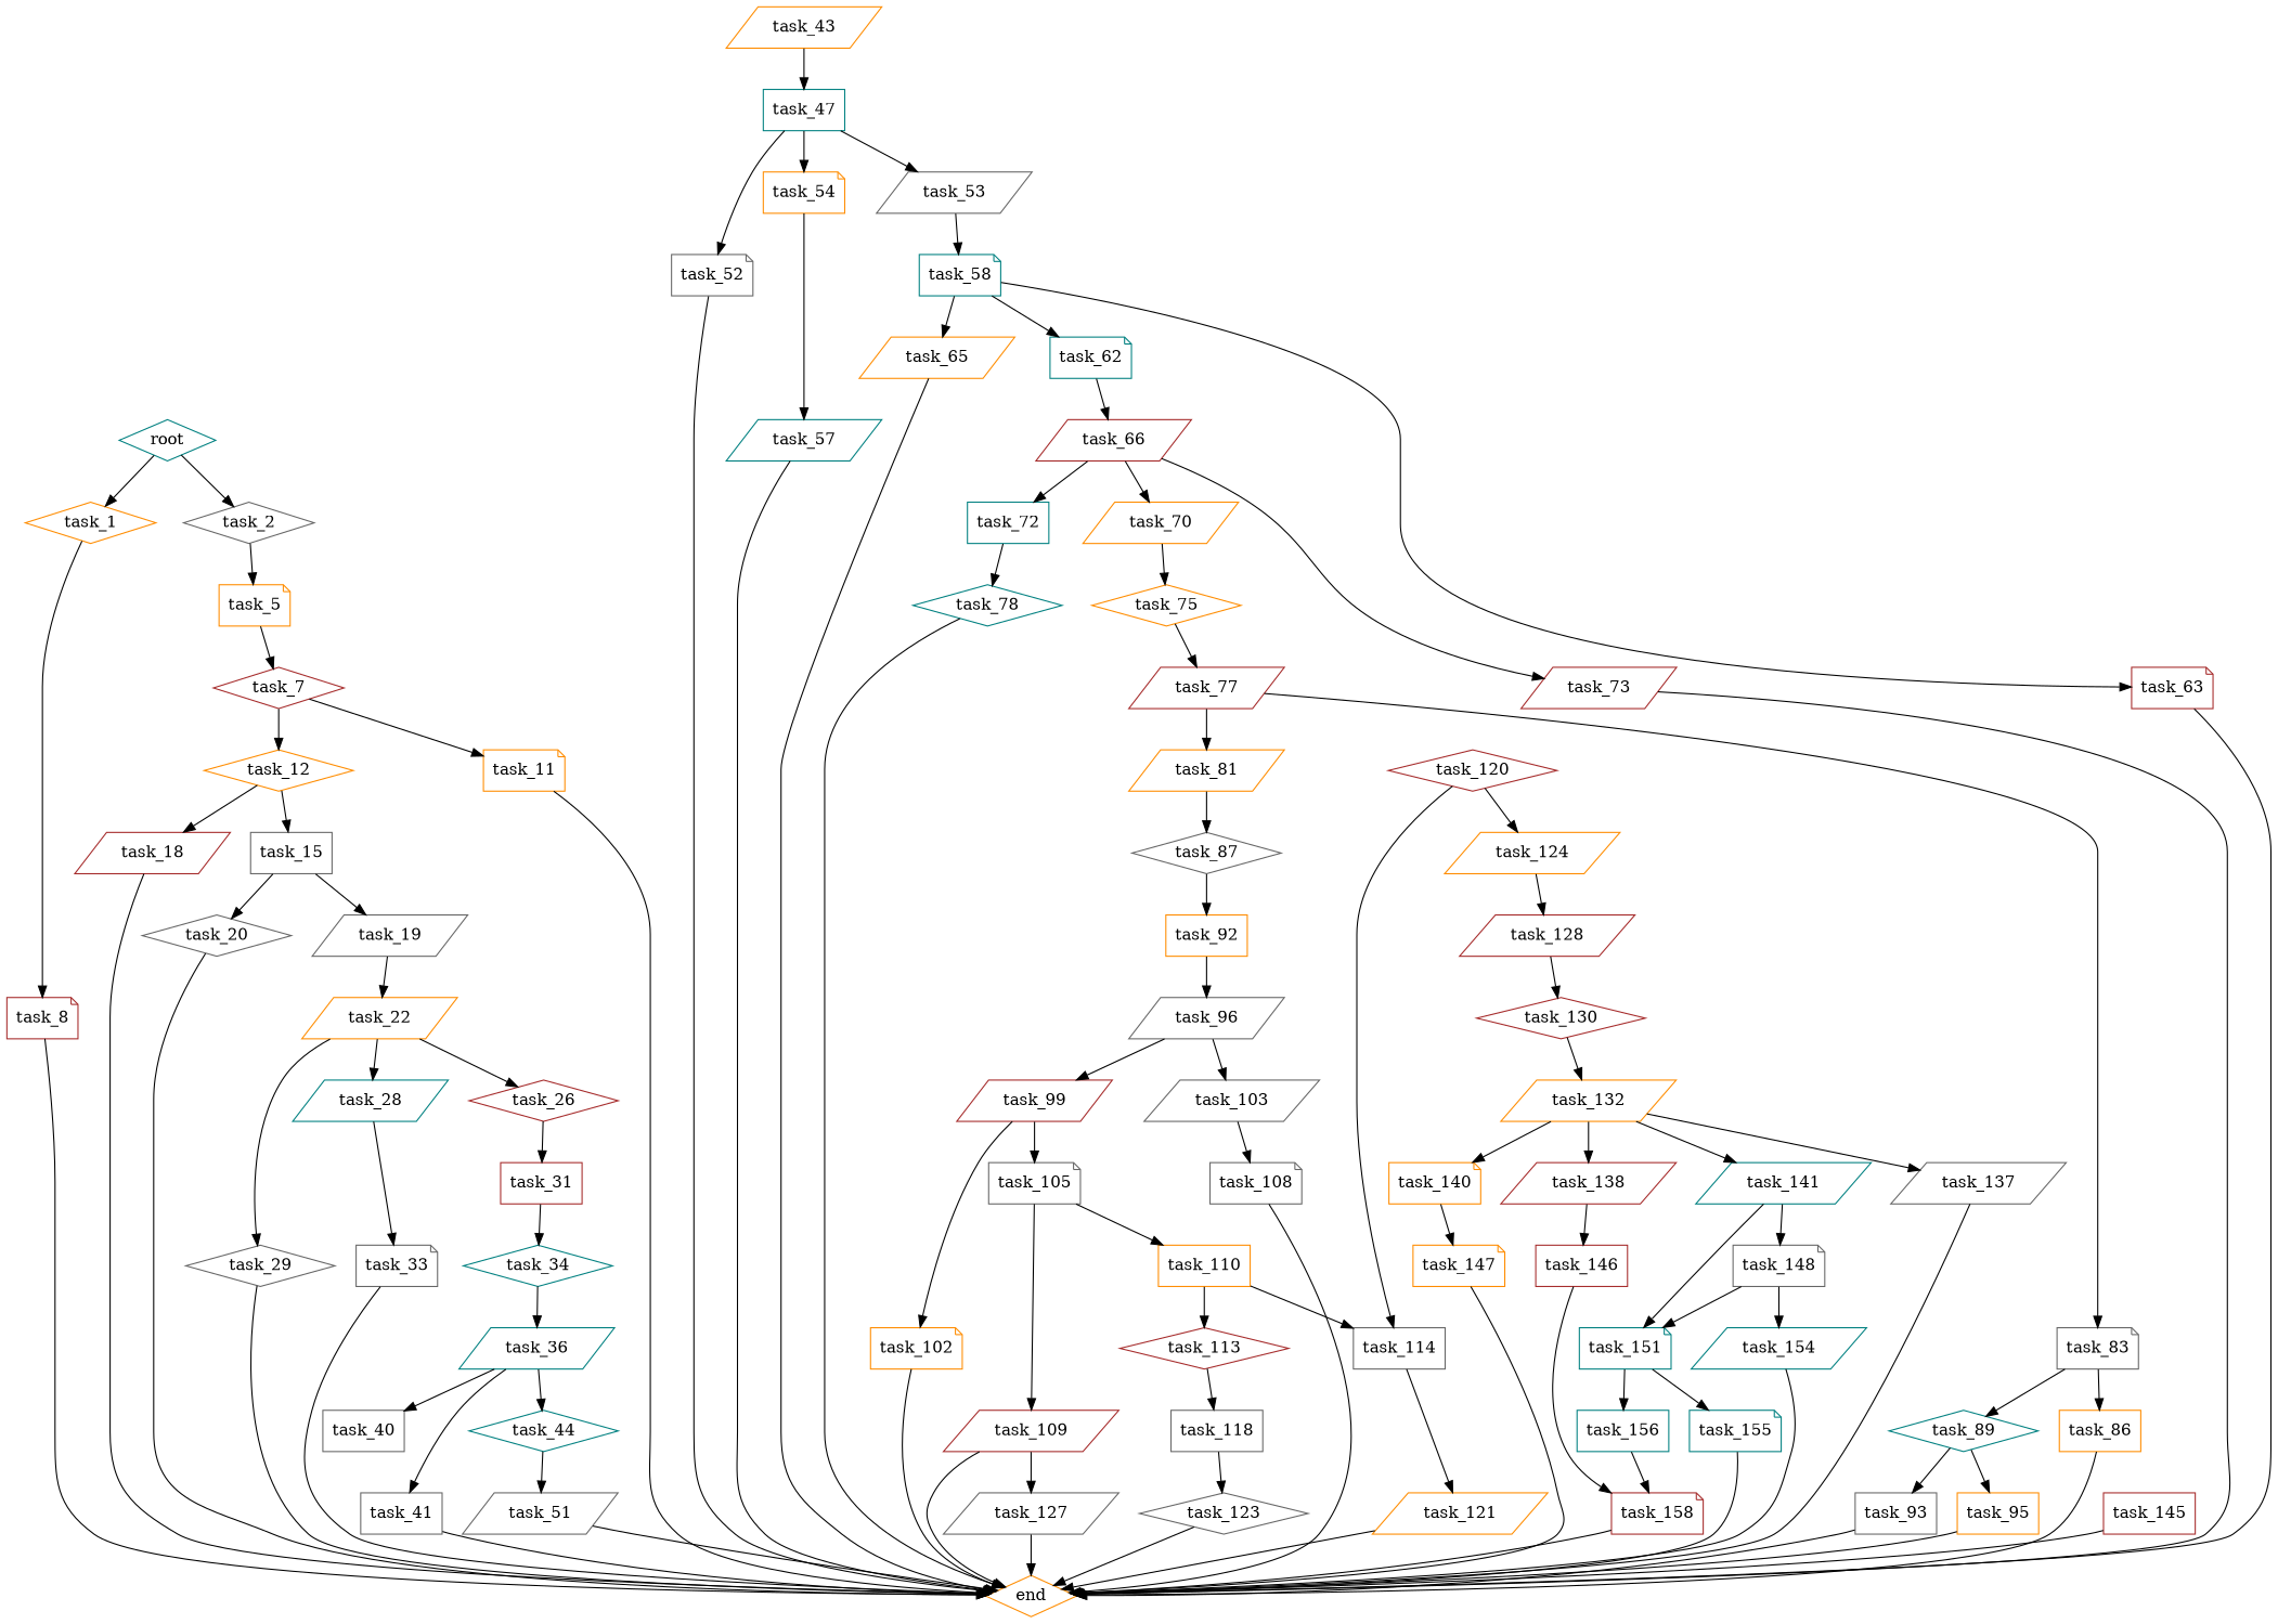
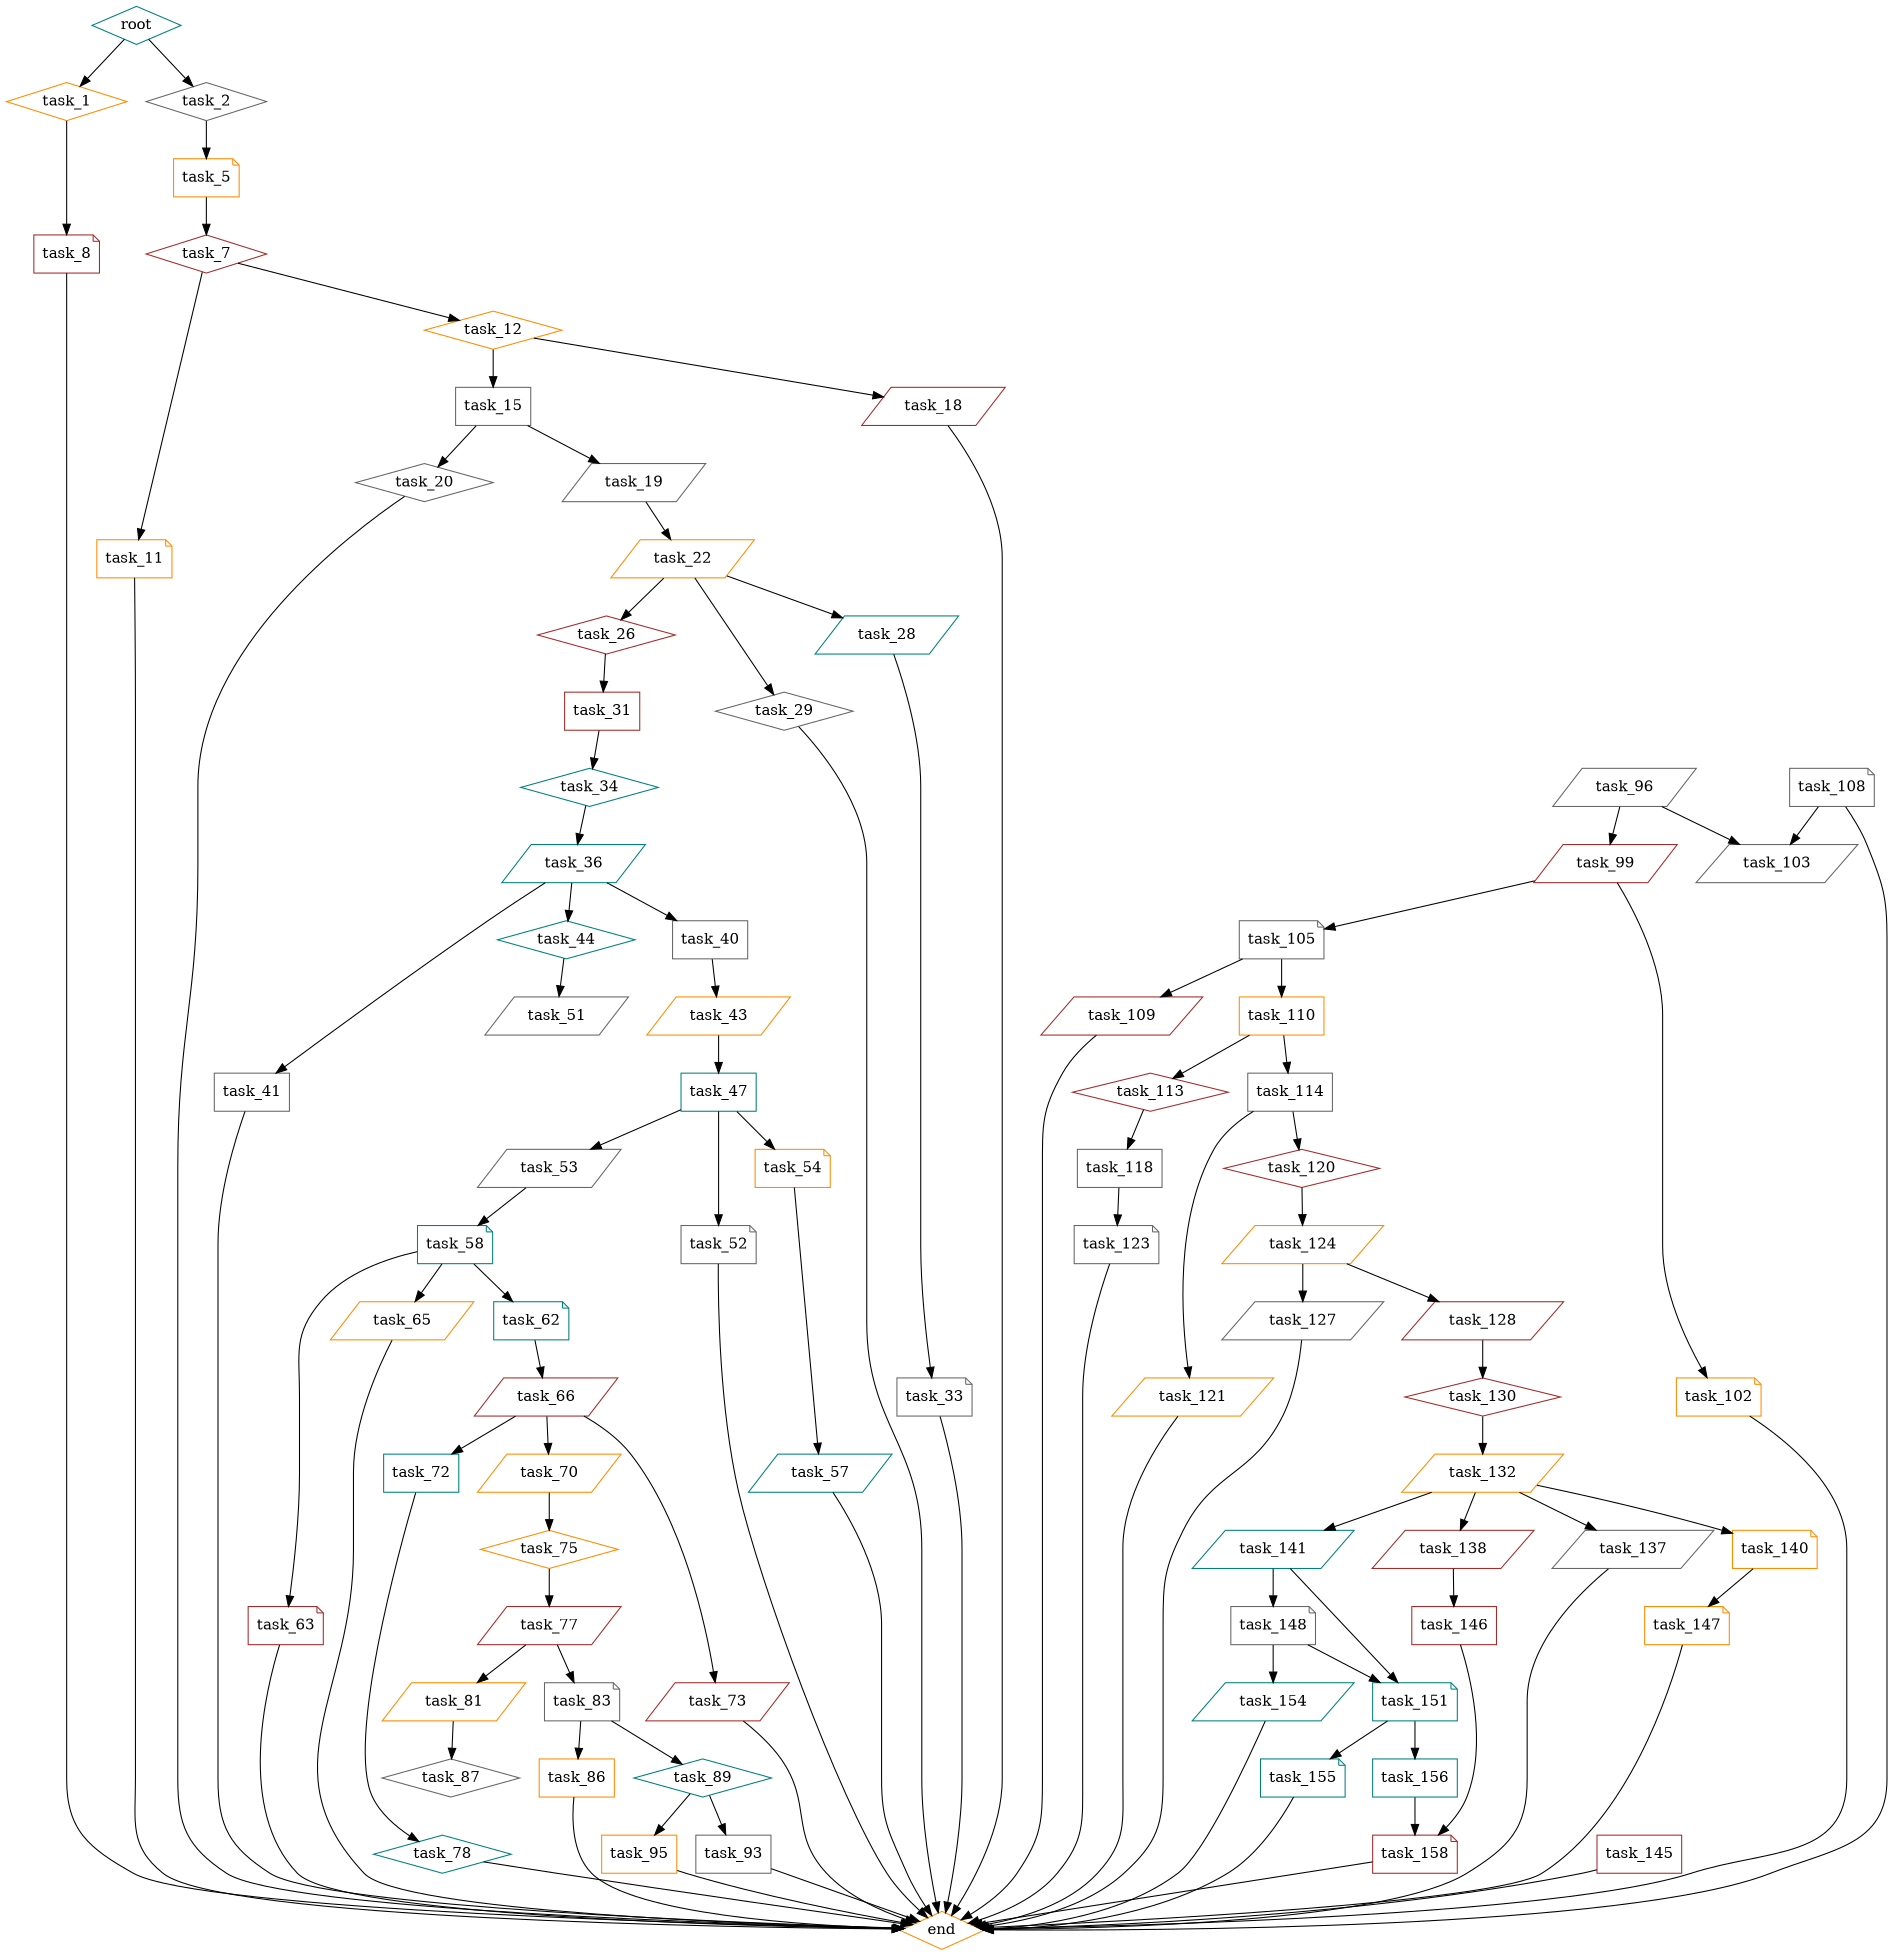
  digraph {
    node [color=gray40 shape=parallelogram]
    root [color=teal shape=diamond]
    task_1 [color=darkorange shape=diamond]
    task_2 [shape=diamond]
    task_8 [color=brown shape=note]
    task_5 [color=darkorange shape=note]
    end [color=darkorange shape=diamond]
    task_7 [color=brown shape=diamond]
    task_11 [color=darkorange shape=note]
    task_12 [color=darkorange shape=diamond]
    task_15 [shape=box]
    task_18 [color=brown]
    task_19
    task_20 [shape=diamond]
    task_22 [color=darkorange]
    task_26 [color=brown shape=diamond]
    task_28 [color=teal]
    task_29 [shape=diamond]
    task_31 [color=brown shape=box]
    task_33 [shape=note]
    task_34 [color=teal shape=diamond]
    task_36 [color=teal]
    task_40 [shape=box]
    task_41 [shape=box]
    task_44 [color=teal shape=diamond]
    task_43 [color=darkorange]
    task_51
    task_47 [color=teal shape=box]
    task_52 [shape=note]
    task_53
    task_54 [color=darkorange shape=note]
    task_58 [color=teal shape=note]
    task_57 [color=teal]
    task_62 [color=teal shape=note]
    task_63 [color=brown shape=note]
    task_65 [color=darkorange]
    task_66 [color=brown]
    task_70 [color=darkorange]
    task_72 [color=teal shape=box]
    task_73 [color=brown]
    task_75 [color=darkorange shape=diamond]
    task_78 [color=teal shape=diamond]
    task_77 [color=brown]
    task_81 [color=darkorange]
    task_83 [shape=note]
    task_87 [shape=diamond]
    task_86 [color=darkorange shape=box]
    task_89 [color=teal shape=diamond]
-   task_92 [color=darkorange shape=box]
    task_93 [shape=box]
    task_95 [color=darkorange shape=box]
    task_96
    task_99 [color=brown]
    task_103
    task_102 [color=darkorange shape=note]
    task_105 [shape=note]
    task_108 [shape=note]
    task_109 [color=brown]
    task_110 [color=darkorange shape=box]
    task_113 [color=brown shape=diamond]
    task_114 [shape=box]
    task_118 [shape=box]
    task_120 [color=brown shape=diamond]
    task_121 [color=darkorange]
-   task_123 [shape=diamond]
+   task_123 [shape=note]
    task_124 [color=darkorange]
    task_127
    task_128 [color=brown]
    task_130 [color=brown shape=diamond]
    task_132 [color=darkorange]
    task_137
    task_138 [color=brown]
    task_140 [color=darkorange shape=note]
    task_141 [color=teal]
    task_146 [color=brown shape=box]
    task_147 [color=darkorange shape=note]
    task_148 [shape=note]
    task_151 [color=teal shape=note]
    task_158 [color=brown shape=note]
    task_145 [color=brown shape=box]
    task_154 [color=teal]
    task_155 [color=teal shape=note]
    task_156 [color=teal shape=box]
    root -> task_1
    root -> task_2
    task_1 -> task_8
    task_2 -> task_5
    task_8 -> end
    task_5 -> task_7
    task_7 -> task_11
    task_7 -> task_12
    task_11 -> end
    task_12 -> task_15
    task_12 -> task_18
    task_15 -> task_19
    task_15 -> task_20
    task_18 -> end
    task_19 -> task_22
    task_20 -> end
    task_22 -> task_26
    task_22 -> task_28
    task_22 -> task_29
    task_26 -> task_31
    task_28 -> task_33
    task_29 -> end
    task_31 -> task_34
    task_33 -> end
    task_34 -> task_36
    task_36 -> task_40
    task_36 -> task_41
    task_36 -> task_44
+   task_40 -> task_43
    task_41 -> end
    task_44 -> task_51
    task_43 -> task_47
-   task_51 -> end
    task_47 -> task_52
    task_47 -> task_53
    task_47 -> task_54
    task_52 -> end
    task_53 -> task_58
    task_54 -> task_57
    task_58 -> task_62
    task_58 -> task_63
    task_58 -> task_65
    task_57 -> end
    task_62 -> task_66
    task_63 -> end
    task_65 -> end
    task_66 -> task_70
    task_66 -> task_72
    task_66 -> task_73
    task_70 -> task_75
    task_72 -> task_78
    task_73 -> end
    task_75 -> task_77
    task_78 -> end
    task_77 -> task_81
    task_77 -> task_83
    task_81 -> task_87
    task_83 -> task_86
    task_83 -> task_89
-   task_87 -> task_92
    task_86 -> end
    task_89 -> task_93
    task_89 -> task_95
-   task_92 -> task_96
    task_93 -> end
    task_95 -> end
    task_96 -> task_99
    task_96 -> task_103
    task_99 -> task_102
    task_99 -> task_105
-   task_103 -> task_108
+   task_108 -> task_103
    task_102 -> end
    task_105 -> task_109
    task_105 -> task_110
    task_108 -> end
    task_109 -> end
    task_110 -> task_113
    task_110 -> task_114
    task_113 -> task_118
-   task_120 -> task_114
+   task_114 -> task_120
    task_114 -> task_121
    task_118 -> task_123
    task_120 -> task_124
    task_121 -> end
    task_123 -> end
-   task_109 -> task_127
+   task_124 -> task_127
    task_124 -> task_128
    task_127 -> end
    task_128 -> task_130
    task_130 -> task_132
    task_132 -> task_137
    task_132 -> task_138
    task_132 -> task_140
    task_132 -> task_141
    task_137 -> end
    task_138 -> task_146
    task_140 -> task_147
    task_141 -> task_148
    task_141 -> task_151
    task_146 -> task_158
    task_147 -> end
    task_148 -> task_151
    task_148 -> task_154
    task_151 -> task_155
    task_151 -> task_156
    task_158 -> end
    task_145 -> end
    task_154 -> end
    task_155 -> end
    task_156 -> task_158
  }
